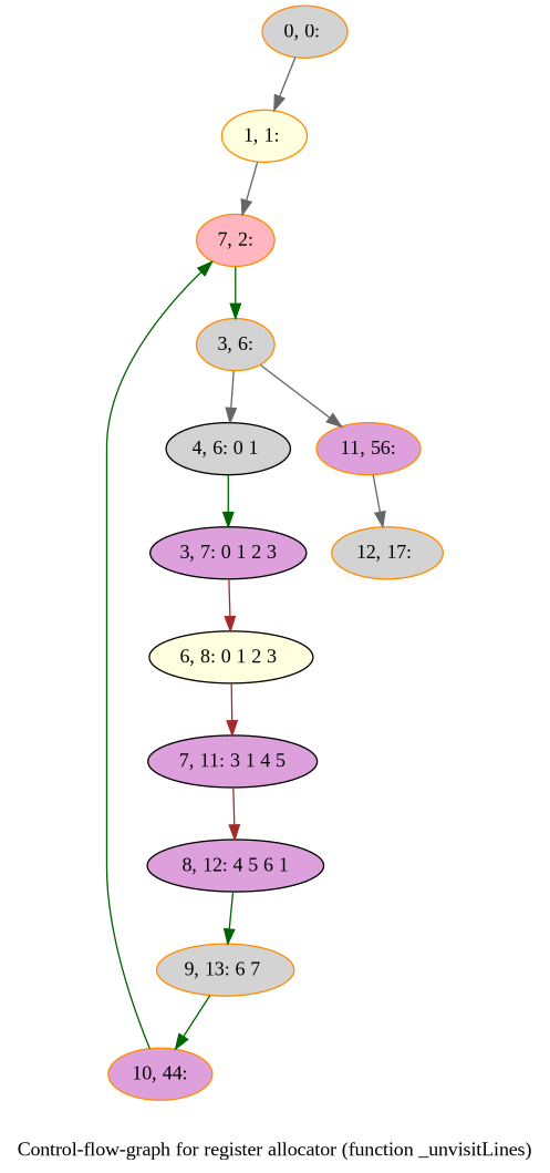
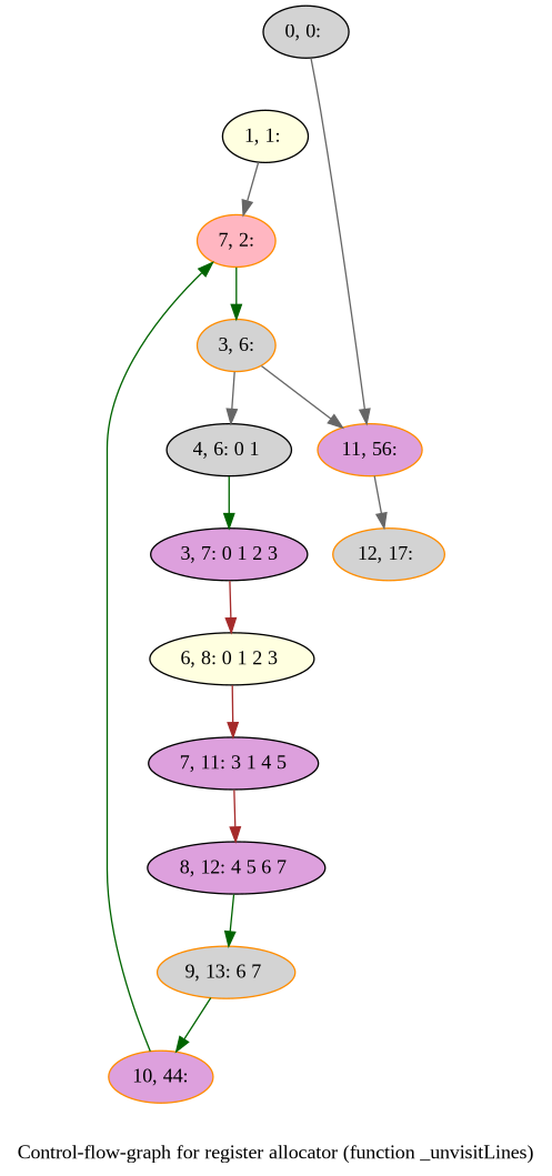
  digraph {
    fontname="Liberation Serif"
    label="Control-flow-graph for register allocator (function _unvisitLines)"
    node [color=darkorange fillcolor=lightgrey fontname="Liberation Serif" style=filled]
    edge [color=gray40 fontname="Liberation Serif"]
-   n1 [label="0, 0: "]
-   n2 [fillcolor=lightyellow label="1, 1: "]
+   n1 [color=black label="0, 0: "]
+   n2 [color=black fillcolor=lightyellow label="1, 1: "]
    n3 [fillcolor=lightpink label="7, 2:"]
    n4 [label="3, 6:"]
    n5 [color=black label="4, 6: 0 1 "]
    n6 [fillcolor=plum label="11, 56:"]
    n7 [color=black fillcolor=plum label="3, 7: 0 1 2 3"]
    n8 [label="12, 17: "]
    n9 [color=black fillcolor=lightyellow label="6, 8: 0 1 2 3 "]
    n10 [color=black fillcolor=plum label="7, 11: 3 1 4 5"]
-   n11 [color=black fillcolor=plum label="8, 12: 4 5 6 1"]
+   n11 [color=black fillcolor=plum label="8, 12: 4 5 6 7 "]
    n12 [label="9, 13: 6 7 "]
    n13 [fillcolor=plum label="10, 44:"]
-   n1 -> n2
+   n1 -> n6
    n2 -> n3
    n3 -> n4 [color=darkgreen]
    n4 -> n5
    n4 -> n6
    n5 -> n7 [color=darkgreen]
    n6 -> n8
    n7 -> n9 [color=brown]
    n9 -> n10 [color=brown]
    n10 -> n11 [color=brown]
    n11 -> n12 [color=darkgreen]
    n12 -> n13 [color=darkgreen]
    n13 -> n3 [color=darkgreen]
  }
